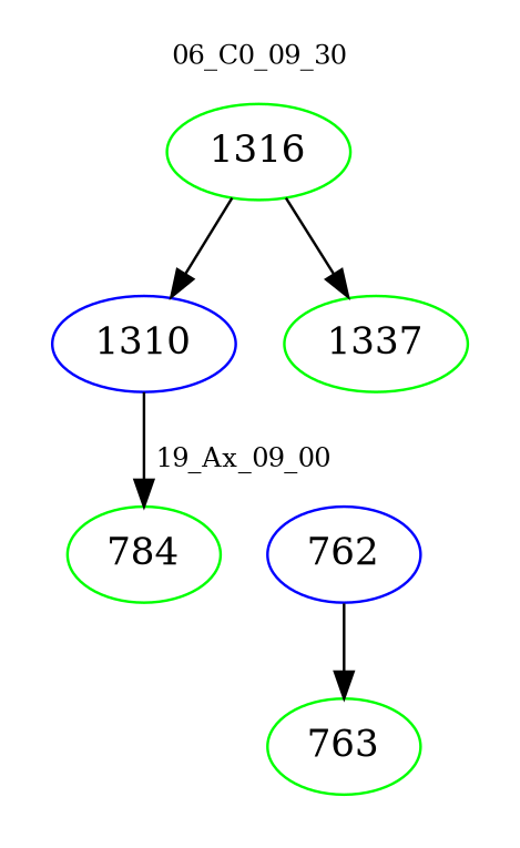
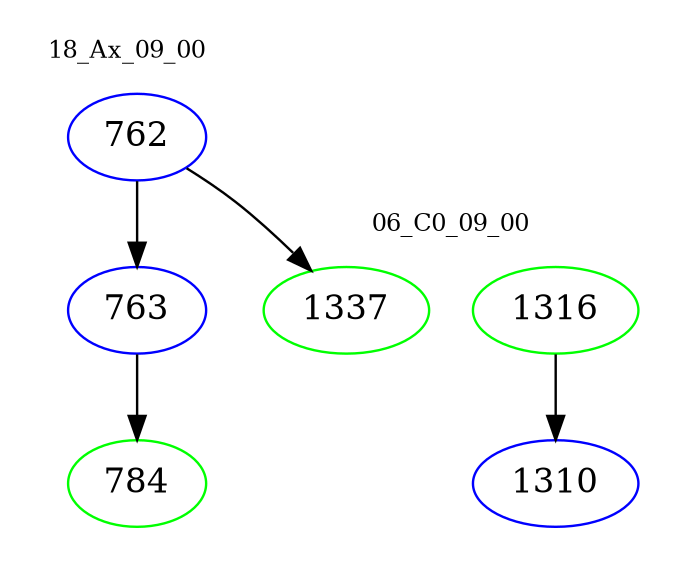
  digraph {
    node [color=blue]
    edge [color=black]
-   n1 [color=green label=763]
+   n1 [label=763]
    n2 [label=762]
    n3 [color=green label=784]
    n4 [color=green label=1316]
    n5 [label=1310]
    n6 [color=green label=1337]
    subgraph cluster_1 {
      color=white
      fontsize=10
-     label="19_Ax_09_00"
+     label="18_Ax_09_00"
      n1
      n2
      n3
    }
    subgraph cluster_2 {
      color=white
      fontsize=10
-     label="06_C0_09_30"
+     label="06_C0_09_00"
      n4
      n5
      n6
    }
-   n5 -> n3
+   n1 -> n3
    n2 -> n1
    n4 -> n5
-   n4 -> n6
+   n2 -> n6
  }
